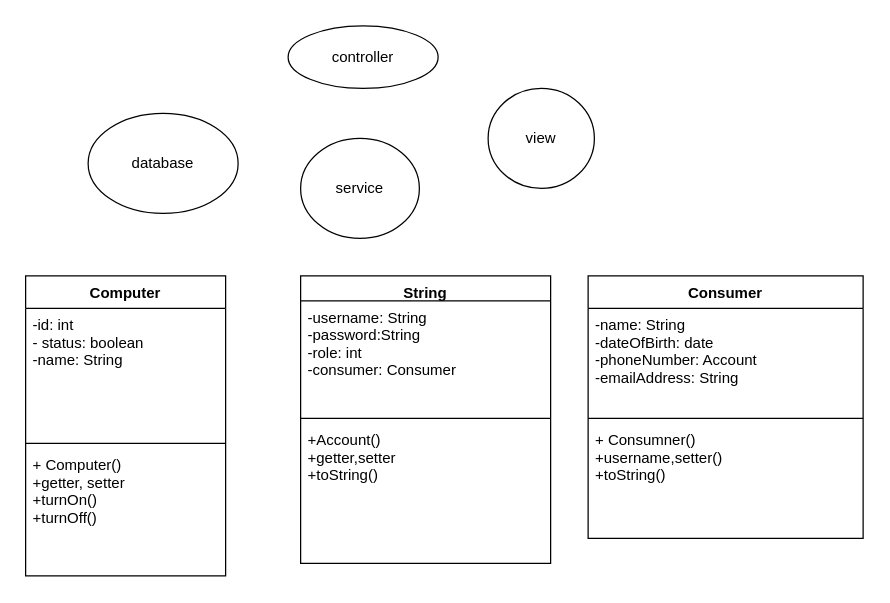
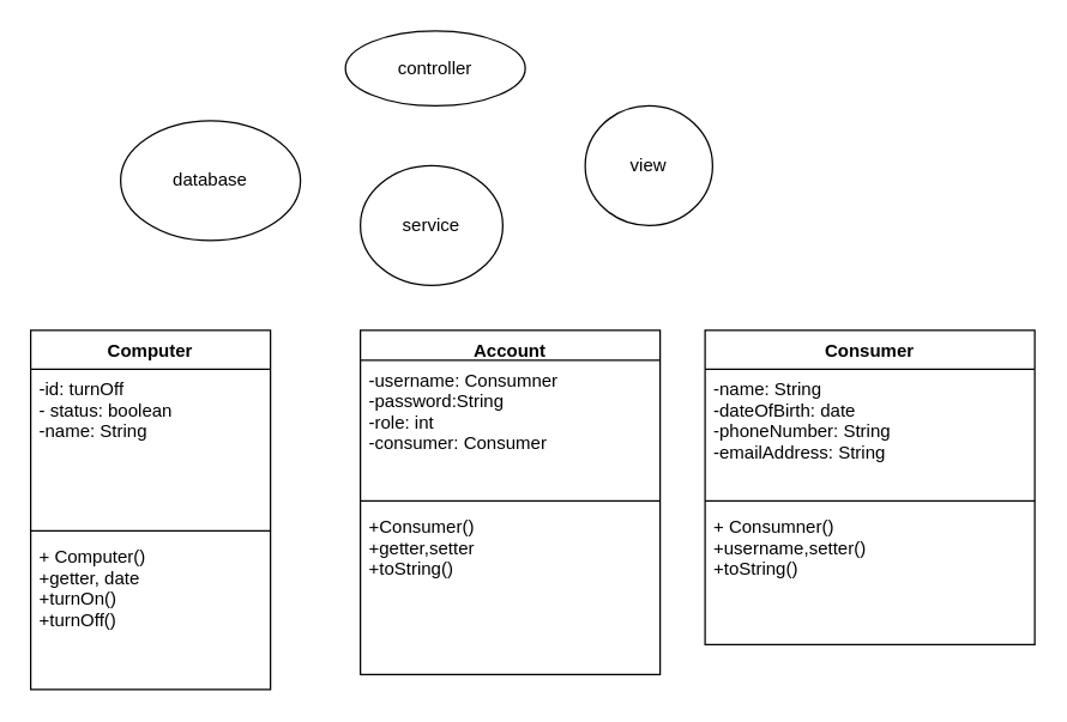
  <mxCell id="0" />
  <mxCell id="1" parent="0" />
- <mxCell id="2" value="String" style="swimlane;fontStyle=1;align=center;verticalAlign=top;childLayout=stackLayout;horizontal=1;startSize=20;horizontalStack=0;resizeParent=1;resizeParentMax=0;resizeLast=0;collapsible=1;marginBottom=0;" vertex="1" parent="1"><mxGeometry x="240" y="220" width="200" height="230" as="geometry"><mxRectangle x="340" y="210" width="80" height="20" as="alternateBounds" /></mxGeometry></mxCell>
- <mxCell id="3" value="-username: String&#10;-password:String&#10;-role: int&#10;-consumer: Consumer&#10;&#10;" style="text;strokeColor=none;fillColor=none;align=left;verticalAlign=top;spacingLeft=4;spacingRight=4;overflow=hidden;rotatable=0;points=[[0,0.5],[1,0.5]];portConstraint=eastwest;" vertex="1" parent="2"><mxGeometry y="20" width="200" height="90" as="geometry" /></mxCell>
+ <mxCell id="2" value="Account" style="swimlane;fontStyle=1;align=center;verticalAlign=top;childLayout=stackLayout;horizontal=1;startSize=20;horizontalStack=0;resizeParent=1;resizeParentMax=0;resizeLast=0;collapsible=1;marginBottom=0;" vertex="1" parent="1"><mxGeometry x="240" y="220" width="200" height="230" as="geometry"><mxRectangle x="340" y="210" width="80" height="20" as="alternateBounds" /></mxGeometry></mxCell>
+ <mxCell id="3" value="-username: Consumner&#10;-password:String&#10;-role: int&#10;-consumer: Consumer&#10;&#10;" style="text;strokeColor=none;fillColor=none;align=left;verticalAlign=top;spacingLeft=4;spacingRight=4;overflow=hidden;rotatable=0;points=[[0,0.5],[1,0.5]];portConstraint=eastwest;" vertex="1" parent="2"><mxGeometry y="20" width="200" height="90" as="geometry" /></mxCell>
  <mxCell id="4" value="" style="line;strokeWidth=1;fillColor=none;align=left;verticalAlign=middle;spacingTop=-1;spacingLeft=3;spacingRight=3;rotatable=0;labelPosition=right;points=[];portConstraint=eastwest;" vertex="1" parent="2"><mxGeometry y="110" width="200" height="8" as="geometry" /></mxCell>
- <mxCell id="5" value="+Account()&#10;+getter,setter&#10;+toString()" style="text;strokeColor=none;fillColor=none;align=left;verticalAlign=top;spacingLeft=4;spacingRight=4;overflow=hidden;rotatable=0;points=[[0,0.5],[1,0.5]];portConstraint=eastwest;" vertex="1" parent="2"><mxGeometry y="118" width="200" height="112" as="geometry" /></mxCell>
+ <mxCell id="5" value="+Consumer()&#10;+getter,setter&#10;+toString()" style="text;strokeColor=none;fillColor=none;align=left;verticalAlign=top;spacingLeft=4;spacingRight=4;overflow=hidden;rotatable=0;points=[[0,0.5],[1,0.5]];portConstraint=eastwest;" vertex="1" parent="2"><mxGeometry y="118" width="200" height="112" as="geometry" /></mxCell>
  <mxCell id="6" value="Consumer" style="swimlane;fontStyle=1;align=center;verticalAlign=top;childLayout=stackLayout;horizontal=1;startSize=26;horizontalStack=0;resizeParent=1;resizeParentMax=0;resizeLast=0;collapsible=1;marginBottom=0;" vertex="1" parent="1"><mxGeometry x="470" y="220" width="220" height="210" as="geometry" /></mxCell>
- <mxCell id="7" value="-name: String&#10;-dateOfBirth: date&#10;-phoneNumber: Account&#10;-emailAddress: String" style="text;strokeColor=none;fillColor=none;align=left;verticalAlign=top;spacingLeft=4;spacingRight=4;overflow=hidden;rotatable=0;points=[[0,0.5],[1,0.5]];portConstraint=eastwest;" vertex="1" parent="6"><mxGeometry y="26" width="220" height="84" as="geometry" /></mxCell>
+ <mxCell id="7" value="-name: String&#10;-dateOfBirth: date&#10;-phoneNumber: String&#10;-emailAddress: String" style="text;strokeColor=none;fillColor=none;align=left;verticalAlign=top;spacingLeft=4;spacingRight=4;overflow=hidden;rotatable=0;points=[[0,0.5],[1,0.5]];portConstraint=eastwest;" vertex="1" parent="6"><mxGeometry y="26" width="220" height="84" as="geometry" /></mxCell>
  <mxCell id="8" value="" style="line;strokeWidth=1;fillColor=none;align=left;verticalAlign=middle;spacingTop=-1;spacingLeft=3;spacingRight=3;rotatable=0;labelPosition=right;points=[];portConstraint=eastwest;" vertex="1" parent="6"><mxGeometry y="110" width="220" height="8" as="geometry" /></mxCell>
  <mxCell id="9" value="+ Consumner()&#10;+username,setter()&#10;+toString()&#10;" style="text;strokeColor=none;fillColor=none;align=left;verticalAlign=top;spacingLeft=4;spacingRight=4;overflow=hidden;rotatable=0;points=[[0,0.5],[1,0.5]];portConstraint=eastwest;" vertex="1" parent="6"><mxGeometry y="118" width="220" height="92" as="geometry" /></mxCell>
  <mxCell id="10" value="Computer" style="swimlane;fontStyle=1;align=center;verticalAlign=top;childLayout=stackLayout;horizontal=1;startSize=26;horizontalStack=0;resizeParent=1;resizeParentMax=0;resizeLast=0;collapsible=1;marginBottom=0;" vertex="1" parent="1"><mxGeometry x="20" y="220" width="160" height="240" as="geometry" /></mxCell>
- <mxCell id="11" value="-id: int&#10;- status: boolean&#10;-name: String&#10;" style="text;strokeColor=none;fillColor=none;align=left;verticalAlign=top;spacingLeft=4;spacingRight=4;overflow=hidden;rotatable=0;points=[[0,0.5],[1,0.5]];portConstraint=eastwest;" vertex="1" parent="10"><mxGeometry y="26" width="160" height="104" as="geometry" /></mxCell>
+ <mxCell id="11" value="-id: turnOff&#10;- status: boolean&#10;-name: String&#10;" style="text;strokeColor=none;fillColor=none;align=left;verticalAlign=top;spacingLeft=4;spacingRight=4;overflow=hidden;rotatable=0;points=[[0,0.5],[1,0.5]];portConstraint=eastwest;" vertex="1" parent="10"><mxGeometry y="26" width="160" height="104" as="geometry" /></mxCell>
  <mxCell id="12" value="" style="line;strokeWidth=1;fillColor=none;align=left;verticalAlign=middle;spacingTop=-1;spacingLeft=3;spacingRight=3;rotatable=0;labelPosition=right;points=[];portConstraint=eastwest;" vertex="1" parent="10"><mxGeometry y="130" width="160" height="8" as="geometry" /></mxCell>
- <mxCell id="13" value="+ Computer()&#10;+getter, setter&#10;+turnOn()&#10;+turnOff()" style="text;strokeColor=none;fillColor=none;align=left;verticalAlign=top;spacingLeft=4;spacingRight=4;overflow=hidden;rotatable=0;points=[[0,0.5],[1,0.5]];portConstraint=eastwest;" vertex="1" parent="10"><mxGeometry y="138" width="160" height="102" as="geometry" /></mxCell>
+ <mxCell id="13" value="+ Computer()&#10;+getter, date&#10;+turnOn()&#10;+turnOff()" style="text;strokeColor=none;fillColor=none;align=left;verticalAlign=top;spacingLeft=4;spacingRight=4;overflow=hidden;rotatable=0;points=[[0,0.5],[1,0.5]];portConstraint=eastwest;" vertex="1" parent="10"><mxGeometry y="138" width="160" height="102" as="geometry" /></mxCell>
  <mxCell id="14" value="controller" style="ellipse;whiteSpace=wrap;html=1;" vertex="1" parent="1"><mxGeometry x="230" y="20" width="120" height="50" as="geometry" /></mxCell>
  <mxCell id="15" value="view" style="ellipse;whiteSpace=wrap;html=1;" vertex="1" parent="1"><mxGeometry x="390" y="70" width="85" height="80" as="geometry" /></mxCell>
- <mxCell id="16" value="database" style="ellipse;whiteSpace=wrap;html=1;" vertex="1" parent="1"><mxGeometry x="70" y="90" width="120" height="80" as="geometry" /></mxCell>
+ <mxCell id="16" value="database" style="ellipse;whiteSpace=wrap;html=1;" vertex="1" parent="1"><mxGeometry x="80" y="80" width="120" height="80" as="geometry" /></mxCell>
  <mxCell id="17" value="service" style="ellipse;whiteSpace=wrap;html=1;" vertex="1" parent="1"><mxGeometry x="240" y="110" width="95" height="80" as="geometry" /></mxCell>
